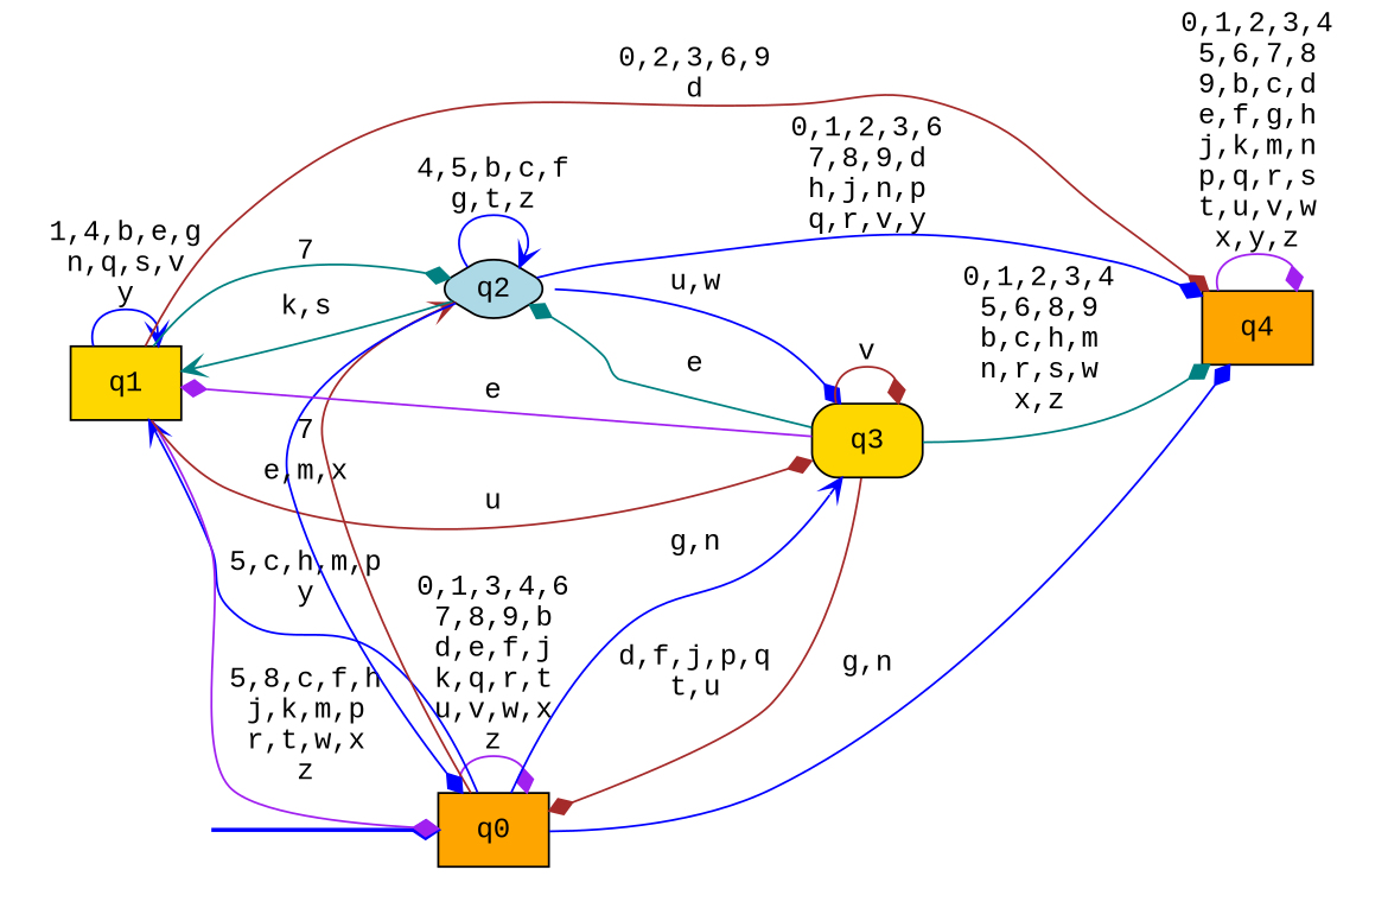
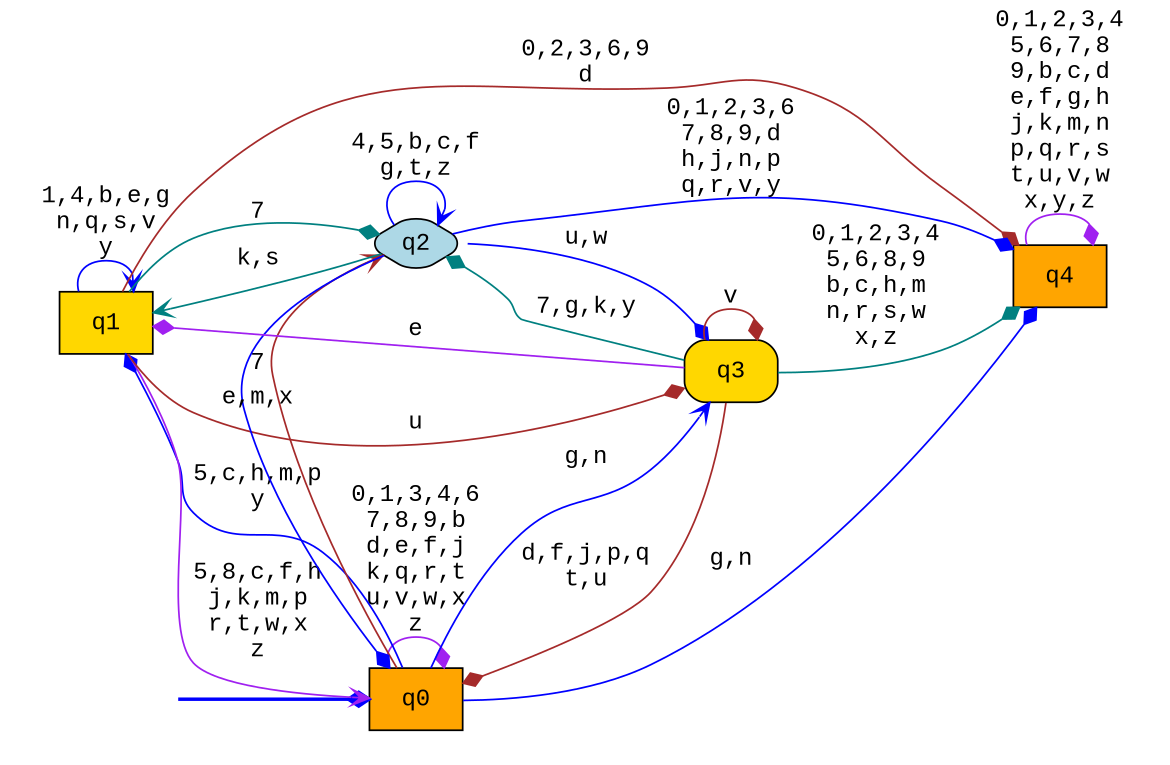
  digraph {
    fontname="Liberation Mono"
    rankdir=LR
    node [fontname="Liberation Mono" shape=box style=filled color=black fillcolor=orange]
    edge [arrowhead=diamond color=blue fontname="Liberation Mono"]
    __start0 [height=0 shape=none style=invis width=0 color="" fillcolor=""]
    n2 [label=q0]
    n3 [fillcolor=gold label=q1]
    n4 [fillcolor=lightblue label=q2 shape=diamond style="rounded,filled"]
    n5 [fillcolor=gold label=q3 style="rounded,filled"]
    n6 [label=q4]
    subgraph cluster_1 {
      nodesep=0.15
      ranksep=0.15
      style=invis
      __start0
      n2
    }
    __start0 -> n2 [penwidth=2]
    n2 -> n2 [color=purple label="0,1,3,4,6\n7,8,9,b\nd,e,f,j\nk,q,r,t\nu,v,w,x\nz"]
-   n2 -> n3 [arrowhead=vee label="5,c,h,m,p\ny"]
+   n2 -> n3 [label="5,c,h,m,p\ny"]
    n2 -> n4 [arrowhead=vee color=brown label=7]
    n2 -> n5 [arrowhead=vee label="g,n"]
    n2 -> n6 [label="g,n"]
-   n3 -> n2 [color=purple label="5,8,c,f,h\nj,k,m,p\nr,t,w,x\nz"]
+   n3 -> n2 [arrowhead=vee color=purple label="5,8,c,f,h\nj,k,m,p\nr,t,w,x\nz"]
    n3 -> n3 [arrowhead=vee label="1,4,b,e,g\nn,q,s,v\ny"]
    n3 -> n4 [color=teal label=7]
    n3 -> n5 [color=brown label=u]
    n3 -> n6 [color=brown label="0,2,3,6,9\nd"]
    n4 -> n2 [label="e,m,x"]
    n4 -> n3 [arrowhead=vee color=teal label="k,s"]
    n4 -> n4 [arrowhead=vee label="4,5,b,c,f\ng,t,z"]
    n4 -> n5 [label="u,w"]
    n4 -> n6 [label="0,1,2,3,6\n7,8,9,d\nh,j,n,p\nq,r,v,y"]
    n5 -> n2 [color=brown label="d,f,j,p,q\nt,u"]
    n5 -> n3 [color=purple label=e]
-   n5 -> n4 [color=teal label=e]
+   n5 -> n4 [color=teal label="7,g,k,y"]
    n5 -> n5 [color=brown label=v]
    n5 -> n6 [color=teal label="0,1,2,3,4\n5,6,8,9\nb,c,h,m\nn,r,s,w\nx,z"]
    n6 -> n6 [color=purple label="0,1,2,3,4\n5,6,7,8\n9,b,c,d\ne,f,g,h\nj,k,m,n\np,q,r,s\nt,u,v,w\nx,y,z"]
  }
